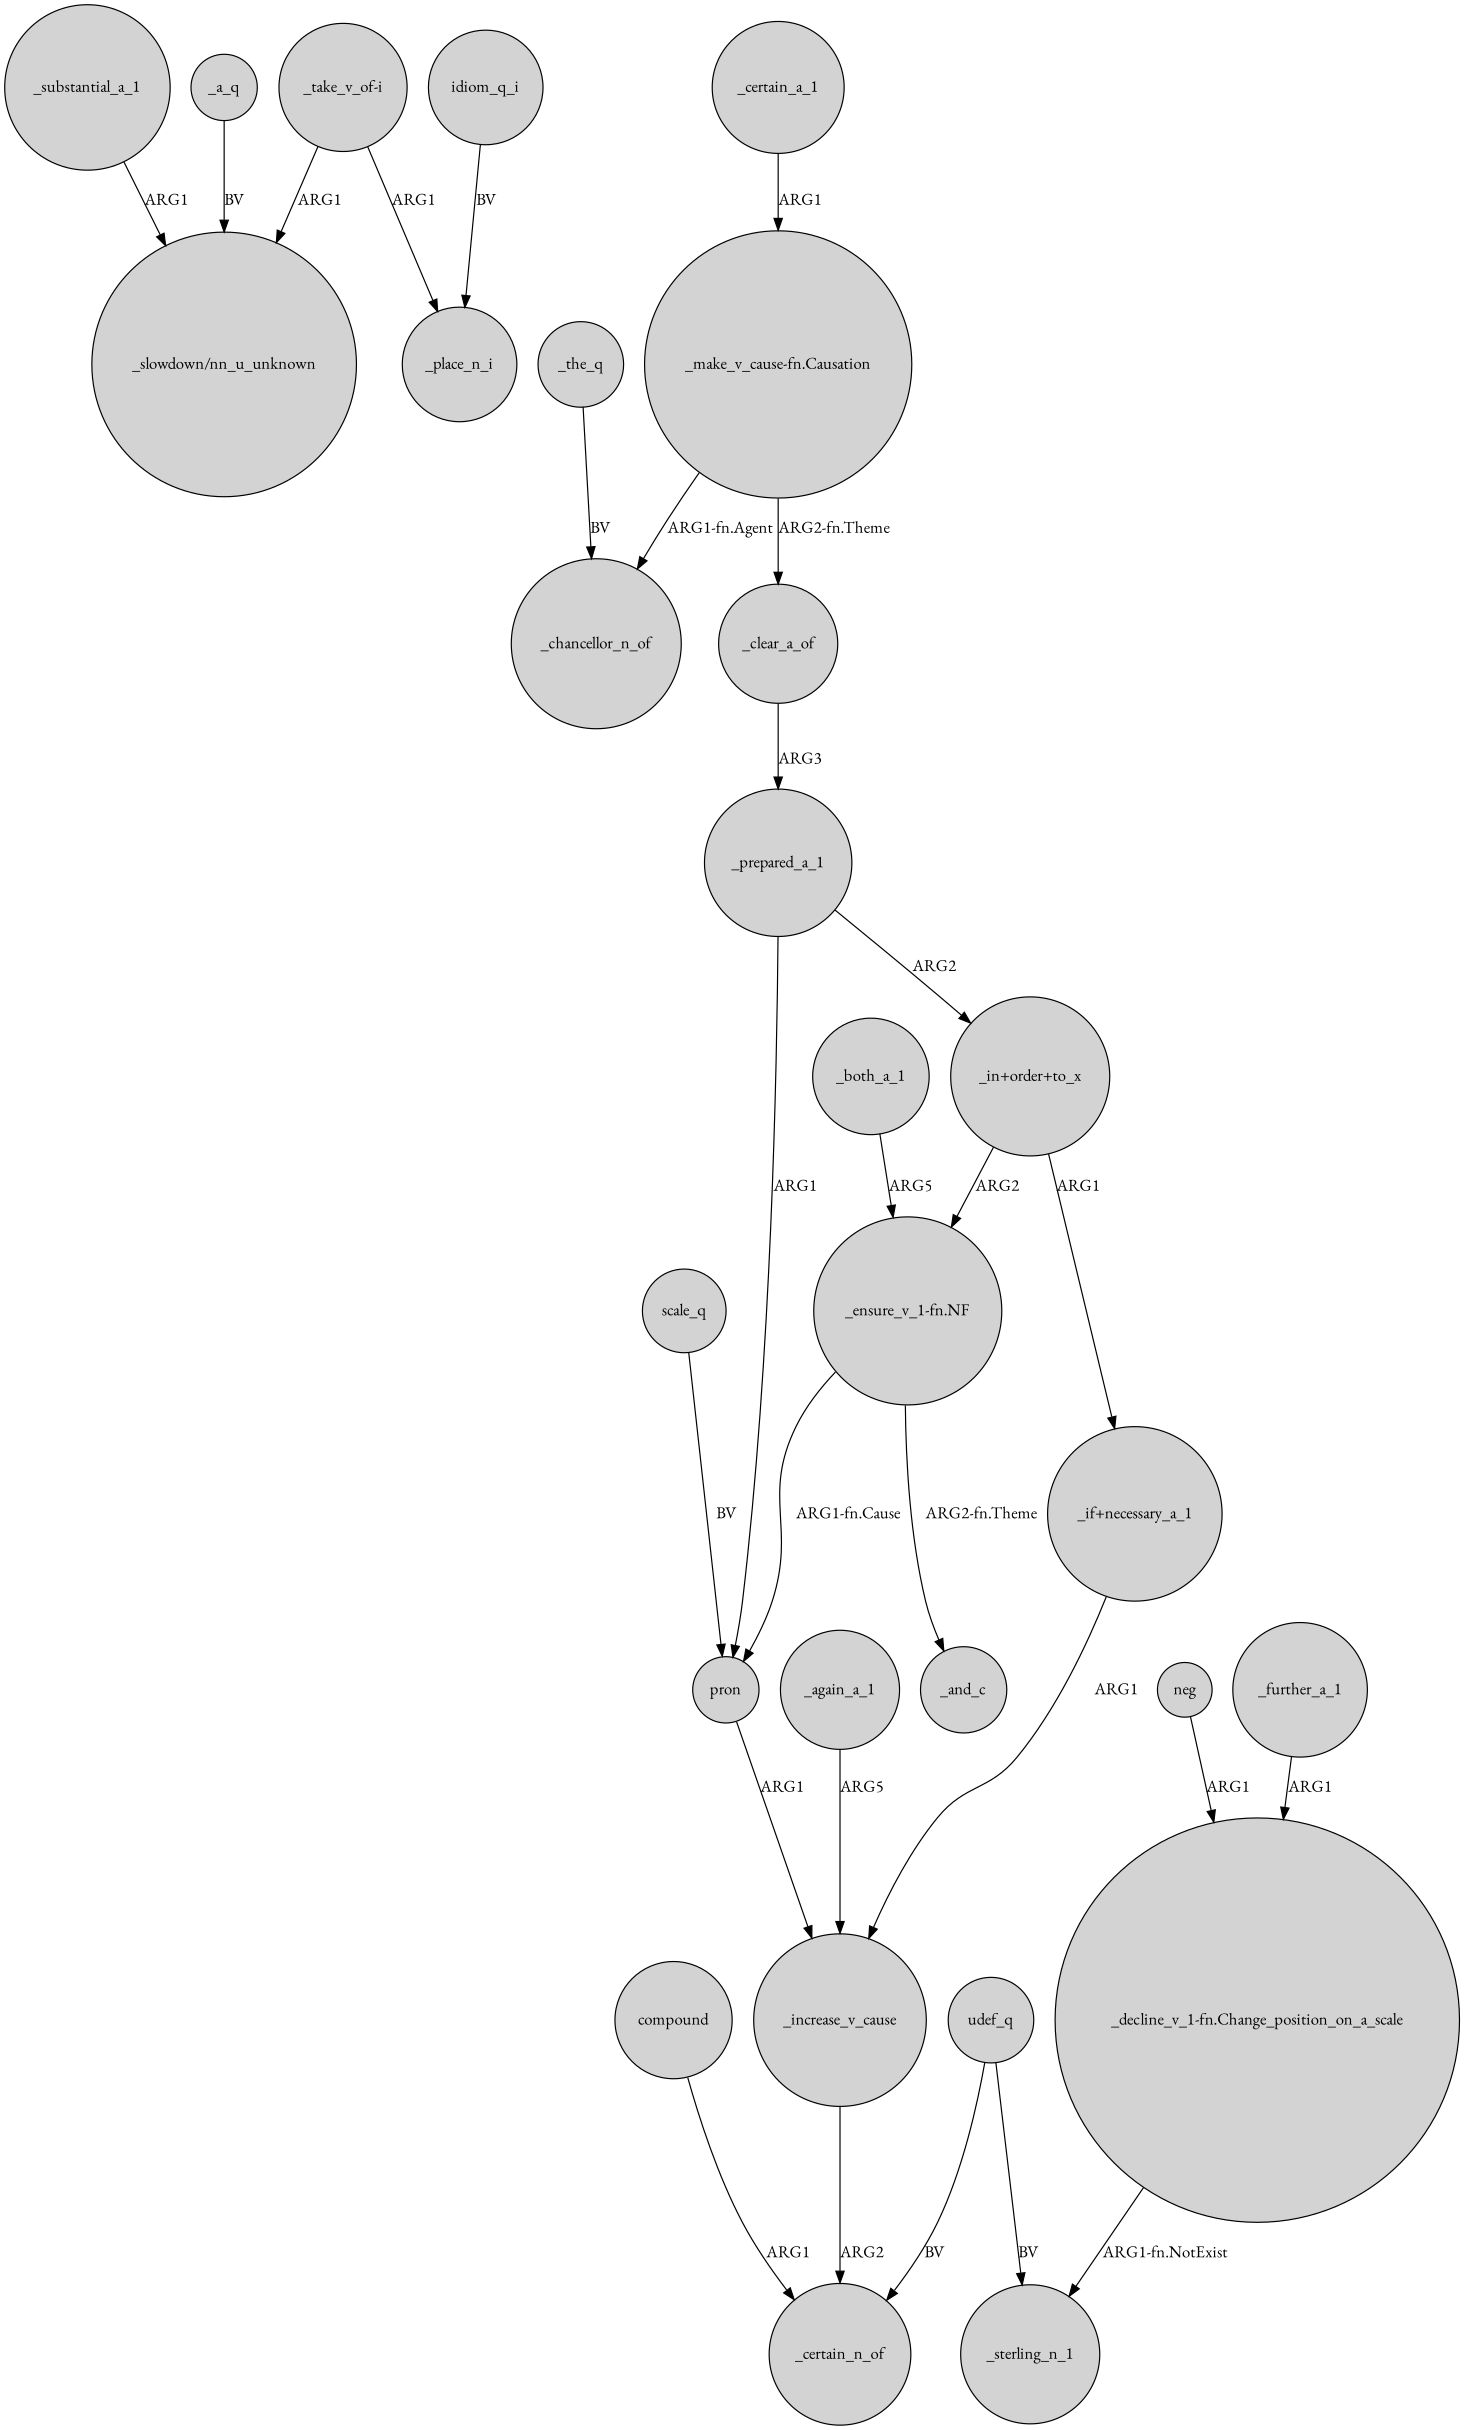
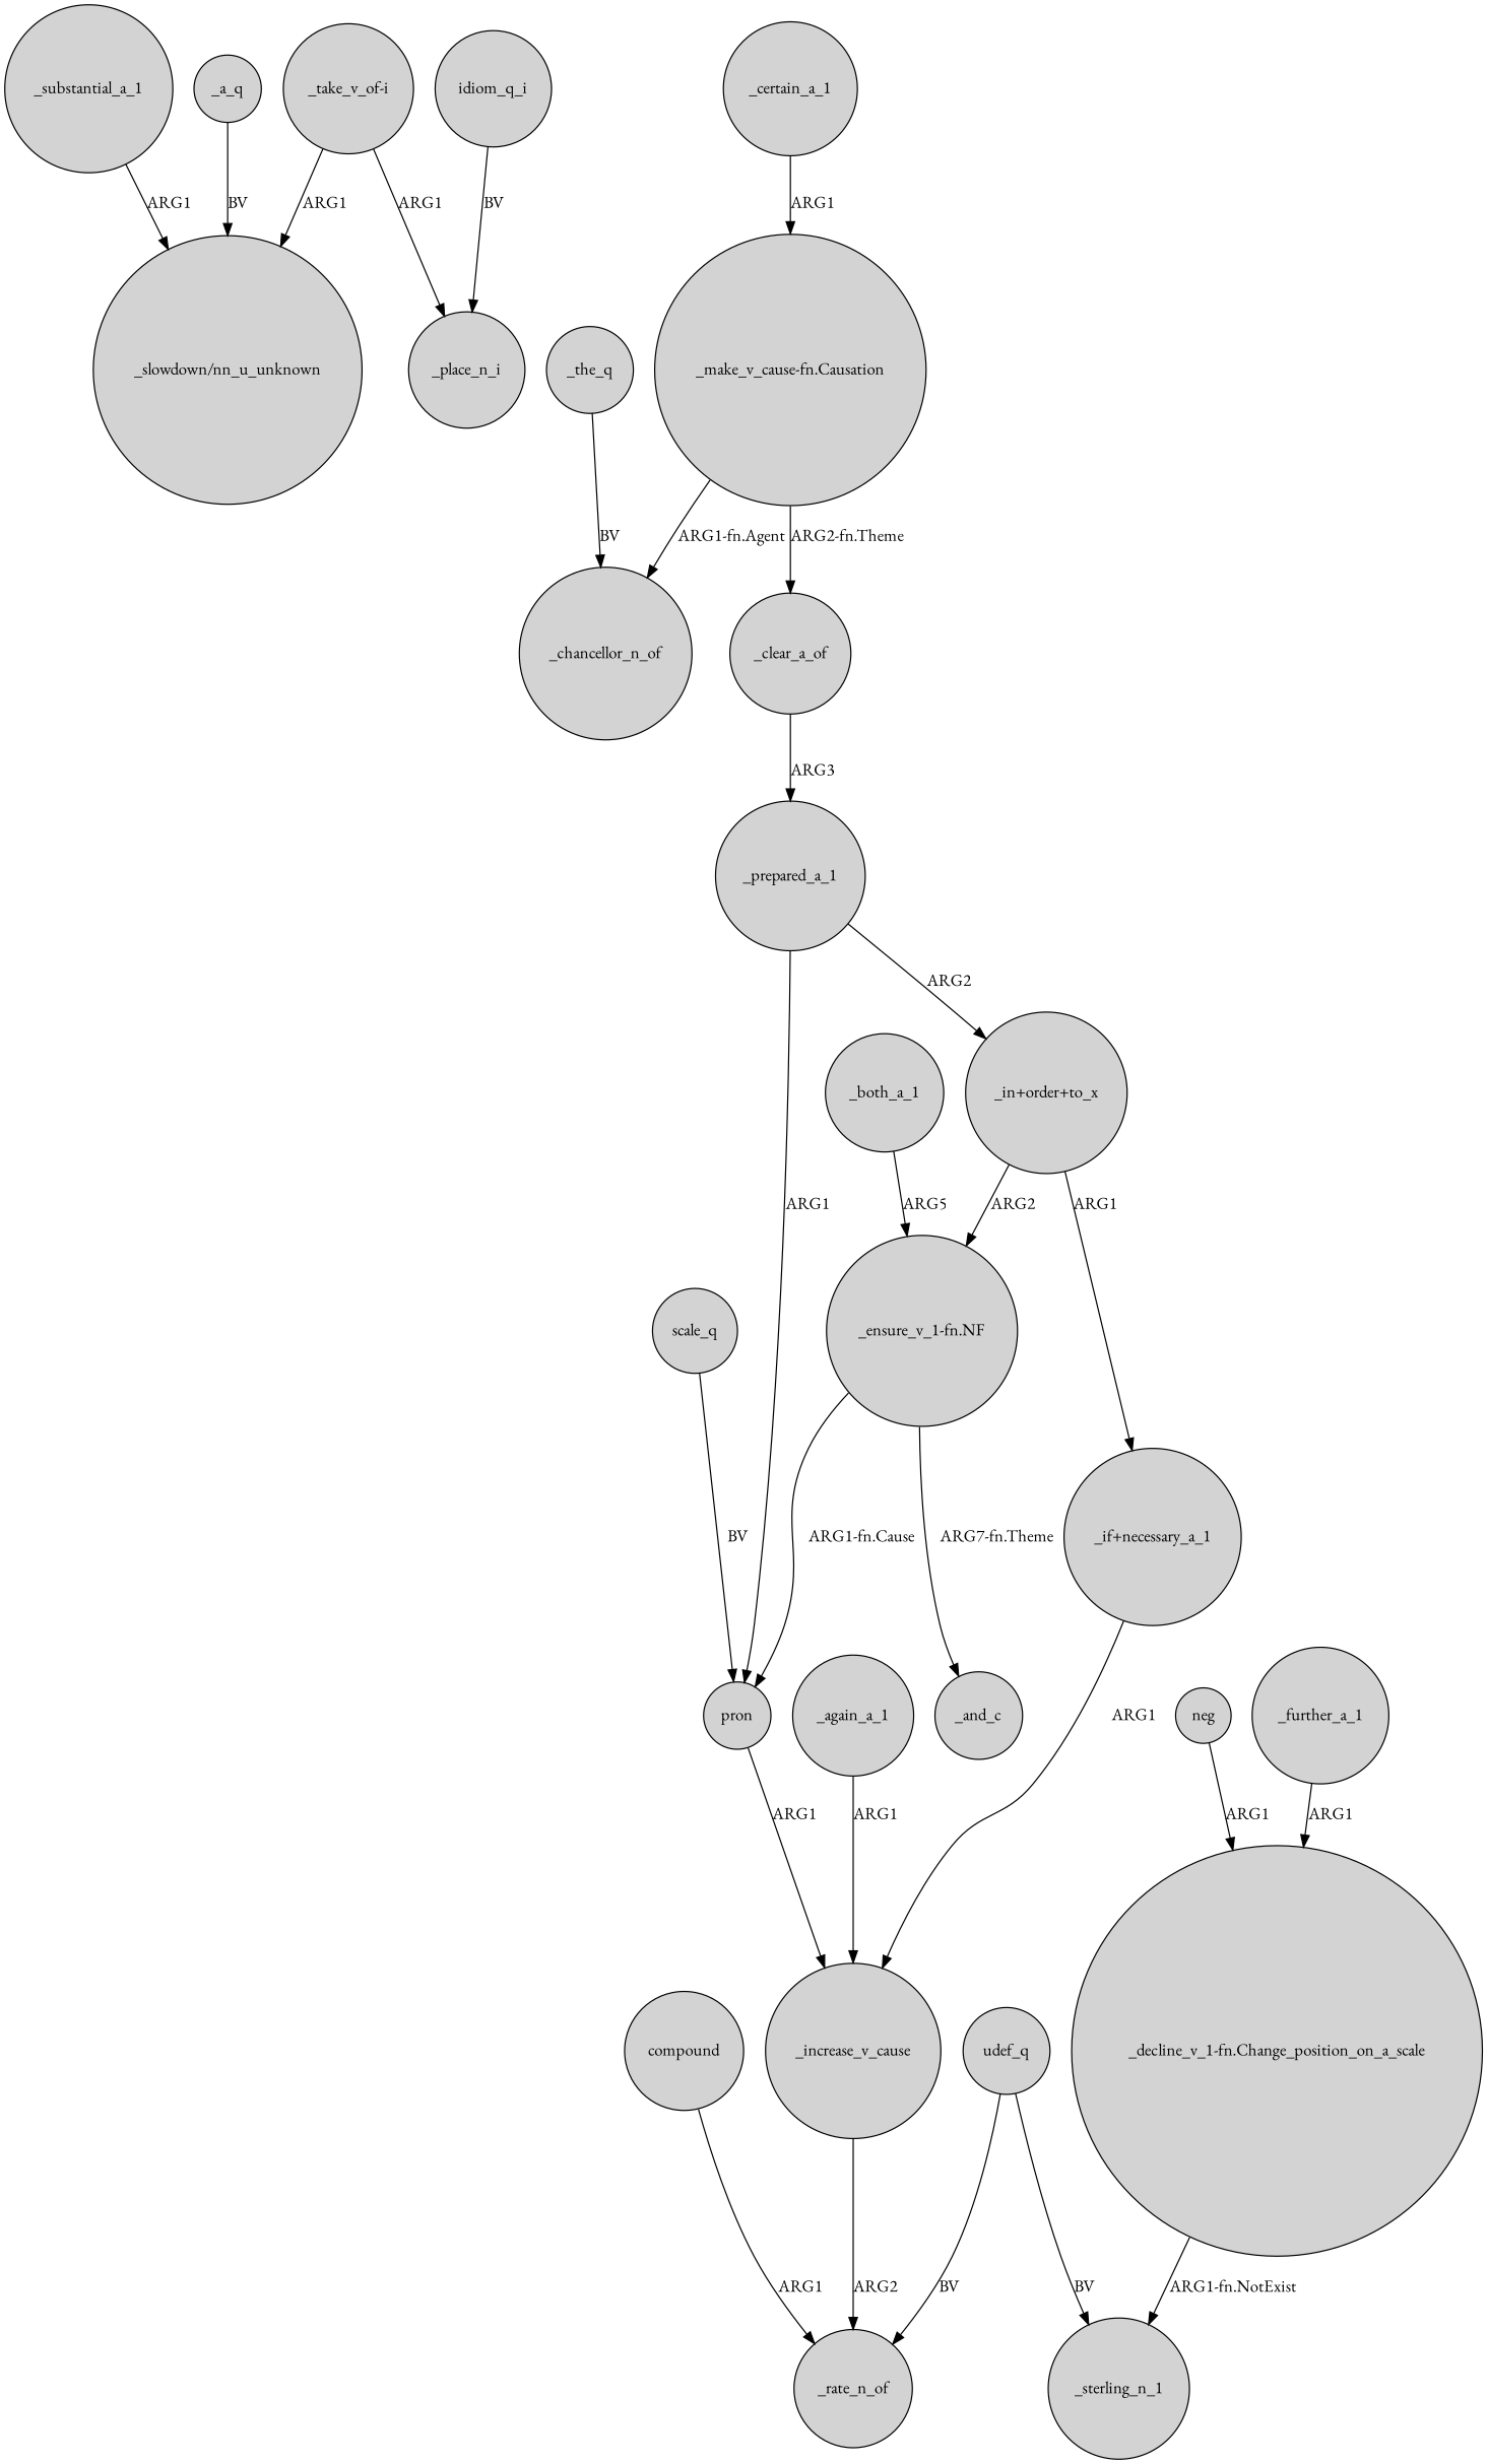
  digraph {
    fontname="EB Garamond"
    node [fontname="EB Garamond" shape=circle style=filled]
    edge [fontname="EB Garamond"]
    "_take_v_of-i"
    "_slowdown/nn_u_unknown"
    _place_n_i
    _prepared_a_1
    pron
    "_in+order+to_x"
    _increase_v_cause
    "_ensure_v_1-fn.NF"
    "_if+necessary_a_1"
    _further_a_1
    "_decline_v_1-fn.Change_position_on_a_scale"
    _sterling_n_1
    "_make_v_cause-fn.Causation"
    _clear_a_of
    _chancellor_n_of
-   _rate_n_of [label=_certain_n_of]
+   _rate_n_of
    _and_c
    compound
    udef_q
    n20 [label=scale_q]
    _certain_a_1
    idiom_q_i
    _substantial_a_1
    neg
    _the_q
    _a_q
    _both_a_1
    _again_a_1
    "_take_v_of-i" -> "_slowdown/nn_u_unknown" [label=ARG1]
    "_take_v_of-i" -> _place_n_i [label=ARG1]
    _prepared_a_1 -> pron [label=ARG1]
    _prepared_a_1 -> "_in+order+to_x" [label=ARG2]
    pron -> _increase_v_cause [label=ARG1]
    "_in+order+to_x" -> "_ensure_v_1-fn.NF" [label=ARG2]
    "_in+order+to_x" -> "_if+necessary_a_1" [label=ARG1]
    _increase_v_cause -> _rate_n_of [label=ARG2]
    "_ensure_v_1-fn.NF" -> pron [label="ARG1-fn.Cause"]
-   "_ensure_v_1-fn.NF" -> _and_c [label="ARG2-fn.Theme"]
+   "_ensure_v_1-fn.NF" -> _and_c [label="ARG7-fn.Theme"]
    "_if+necessary_a_1" -> _increase_v_cause [label=ARG1]
    _further_a_1 -> "_decline_v_1-fn.Change_position_on_a_scale" [label=ARG1]
    "_decline_v_1-fn.Change_position_on_a_scale" -> _sterling_n_1 [label="ARG1-fn.NotExist"]
    "_make_v_cause-fn.Causation" -> _clear_a_of [label="ARG2-fn.Theme"]
    "_make_v_cause-fn.Causation" -> _chancellor_n_of [label="ARG1-fn.Agent"]
    _clear_a_of -> _prepared_a_1 [label=ARG3]
    compound -> _rate_n_of [label=ARG1]
    udef_q -> _sterling_n_1 [label=BV]
    udef_q -> _rate_n_of [label=BV]
    n20 -> pron [label=BV]
    _certain_a_1 -> "_make_v_cause-fn.Causation" [label=ARG1]
    idiom_q_i -> _place_n_i [label=BV]
    _substantial_a_1 -> "_slowdown/nn_u_unknown" [label=ARG1]
    neg -> "_decline_v_1-fn.Change_position_on_a_scale" [label=ARG1]
    _the_q -> _chancellor_n_of [label=BV]
    _a_q -> "_slowdown/nn_u_unknown" [label=BV]
    _both_a_1 -> "_ensure_v_1-fn.NF" [label=ARG5]
-   _again_a_1 -> _increase_v_cause [label=ARG5]
+   _again_a_1 -> _increase_v_cause [label=ARG1]
  }
